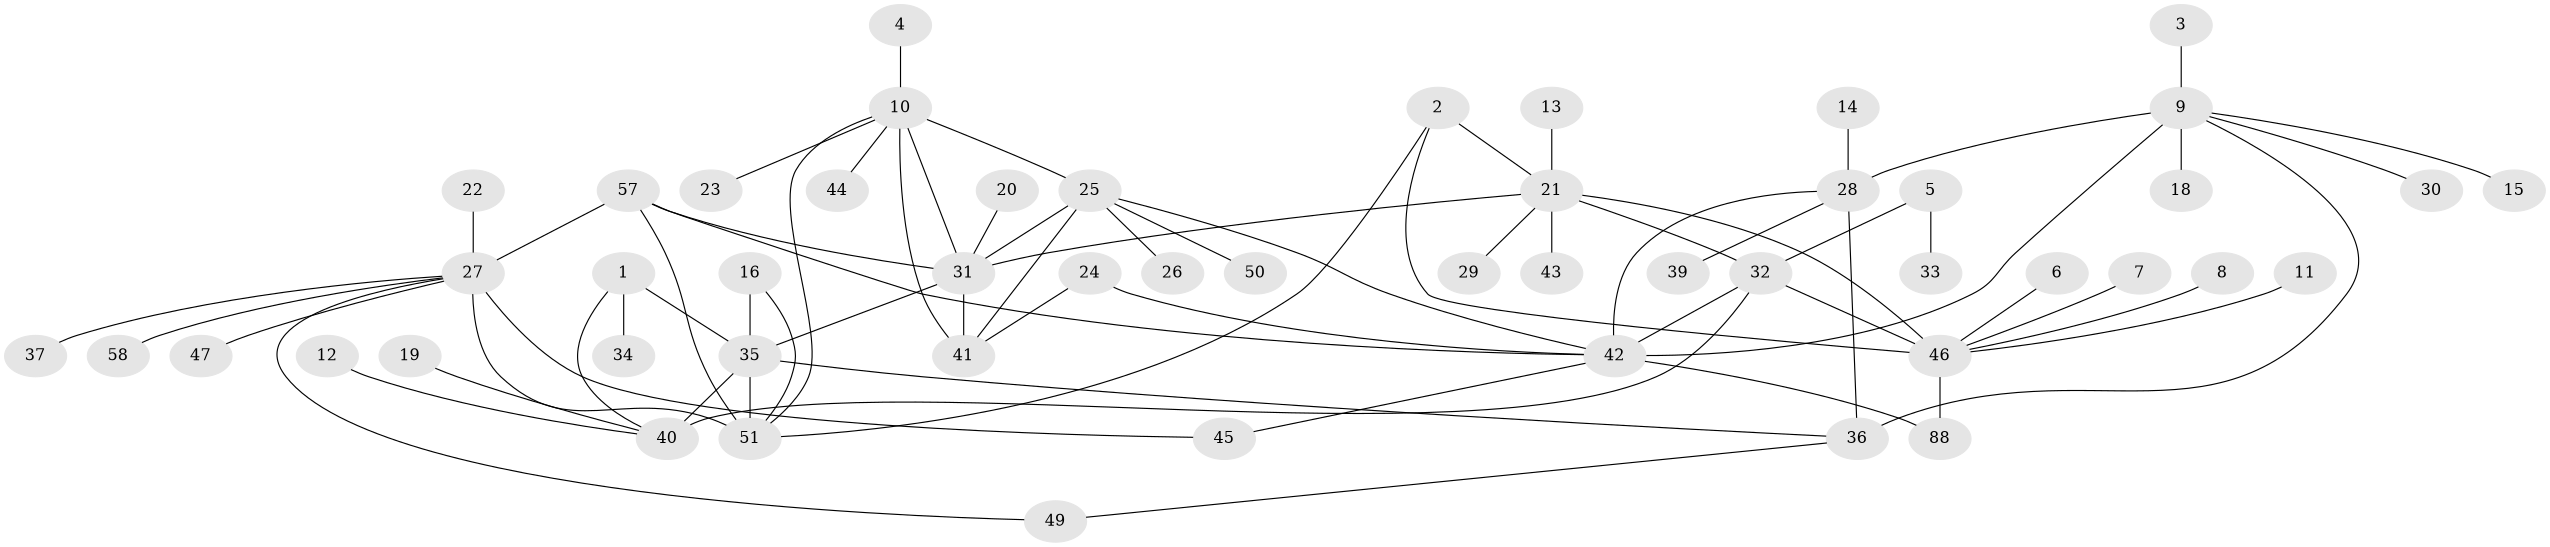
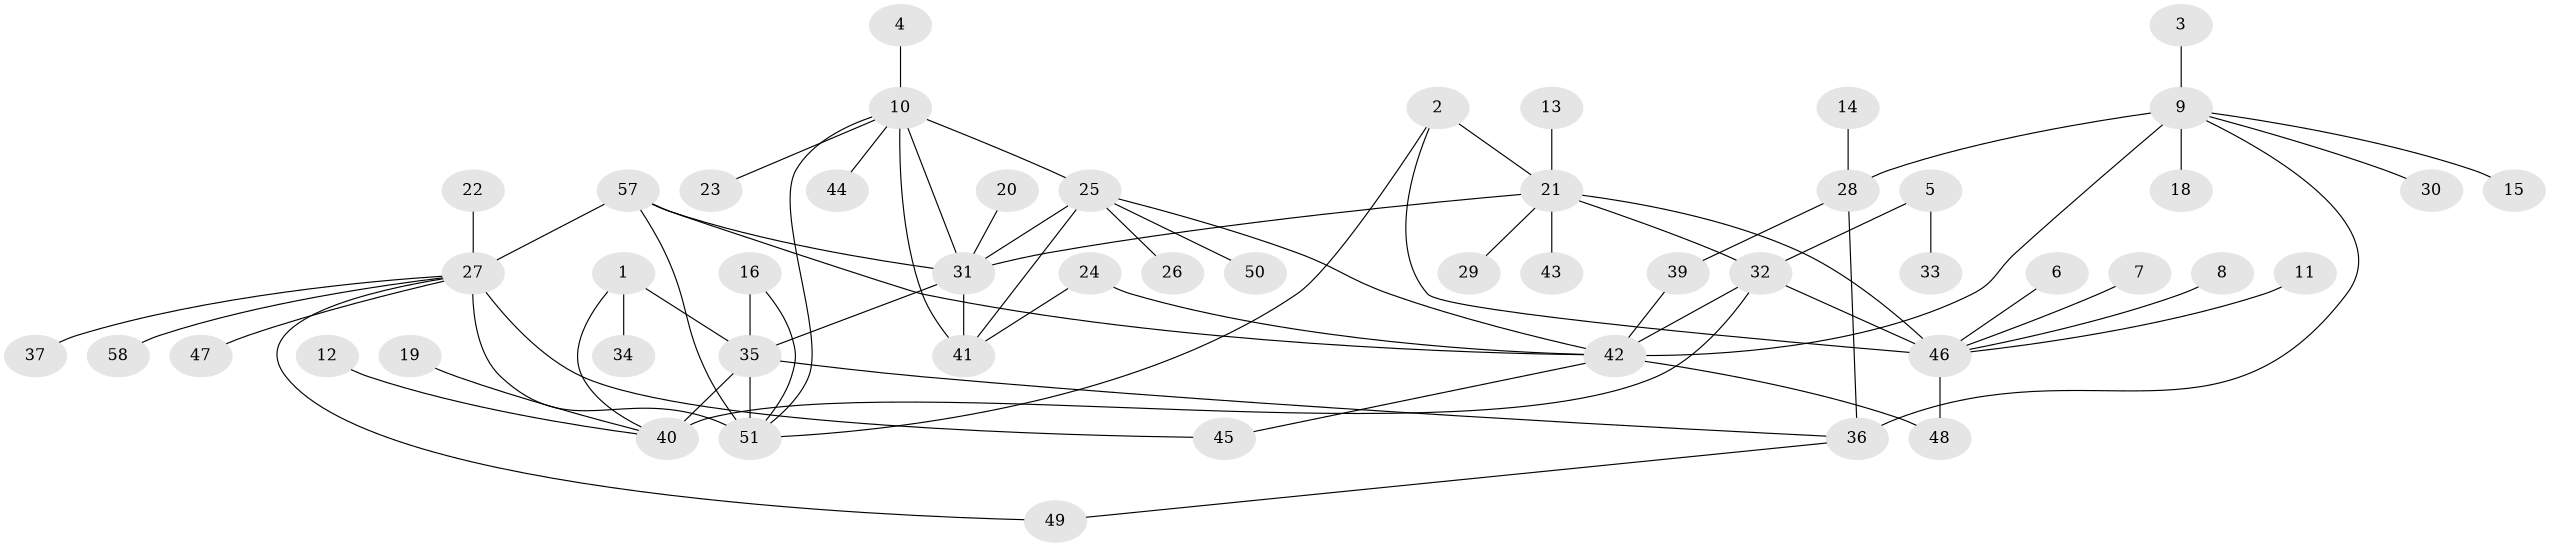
  graph {
    node [color=gray90 style=filled]
    edge [weight=1.0]
    1
    34
    35
    40
    51
    36
    2
    21
    46
    32
    31
    29
    43
    42
-   48 [label=88]
+   48
    3
    9
    15
    18
    28
    30
    4
    10
    23
    25
    41
    44
    5
    33
    6
    7
    8
    39
    49
    45
    26
    50
    11
    12
    13
    14
    16
    n43 [label=57]
    27
    37
    n46 [label=58]
    47
    19
    20
    22
    24
    1 -- 34
    1 -- 35 [weight=3.0]
    1 -- 40
    35 -- 40 [weight=3.0]
    35 -- 51
    35 -- 36
    36 -- 49
    2 -- 51
    2 -- 21 [weight=2.0]
    2 -- 46
    21 -- 46 [weight=2.0]
    21 -- 32 [weight=2.0]
    21 -- 31
    21 -- 29
    21 -- 43
    46 -- 48
    32 -- 40
    32 -- 46
    32 -- 42
    31 -- 35
    31 -- 41
    42 -- 48
    42 -- 45
    3 -- 9
    9 -- 36 [weight=2.0]
    9 -- 42 [weight=2.0]
    9 -- 15
    9 -- 18
    9 -- 28 [weight=2.0]
    9 -- 30
    28 -- 36
-   28 -- 42
+   39 -- 42
    28 -- 39
    4 -- 10
    10 -- 51
    10 -- 31 [weight=2.0]
    10 -- 23
    10 -- 25 [weight=2.0]
    10 -- 41 [weight=2.0]
    10 -- 44
    25 -- 31
    25 -- 42
    25 -- 41
    25 -- 26
    25 -- 50
    5 -- 32
    5 -- 33
    6 -- 46
    7 -- 46
    8 -- 46
    11 -- 46
    12 -- 40
    13 -- 21
    14 -- 28
    16 -- 35
    16 -- 51
    n43 -- 51 [weight=2.0]
    n43 -- 31
    n43 -- 42 [weight=2.0]
    n43 -- 27 [weight=4.0]
    27 -- 51 [weight=2.0]
    27 -- 49
    27 -- 45
    27 -- 37
    27 -- n46
    27 -- 47
    19 -- 40
    20 -- 31
    22 -- 27
    24 -- 42
    24 -- 41
  }
